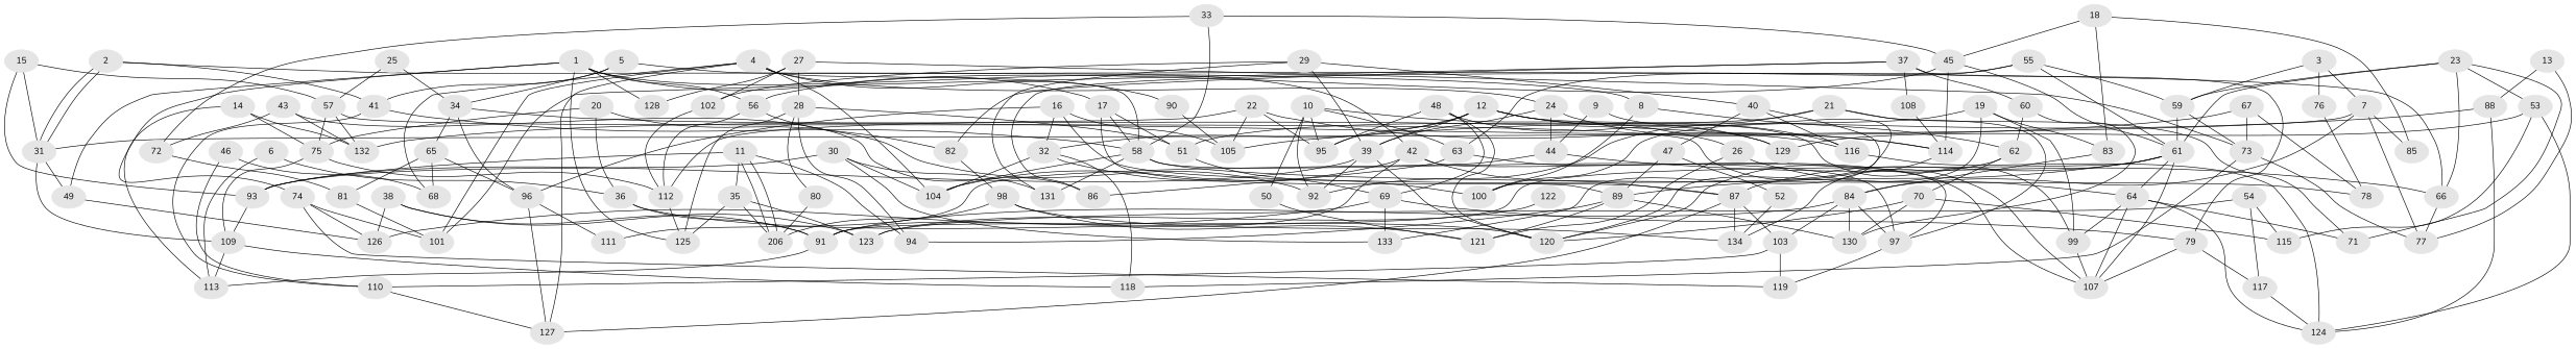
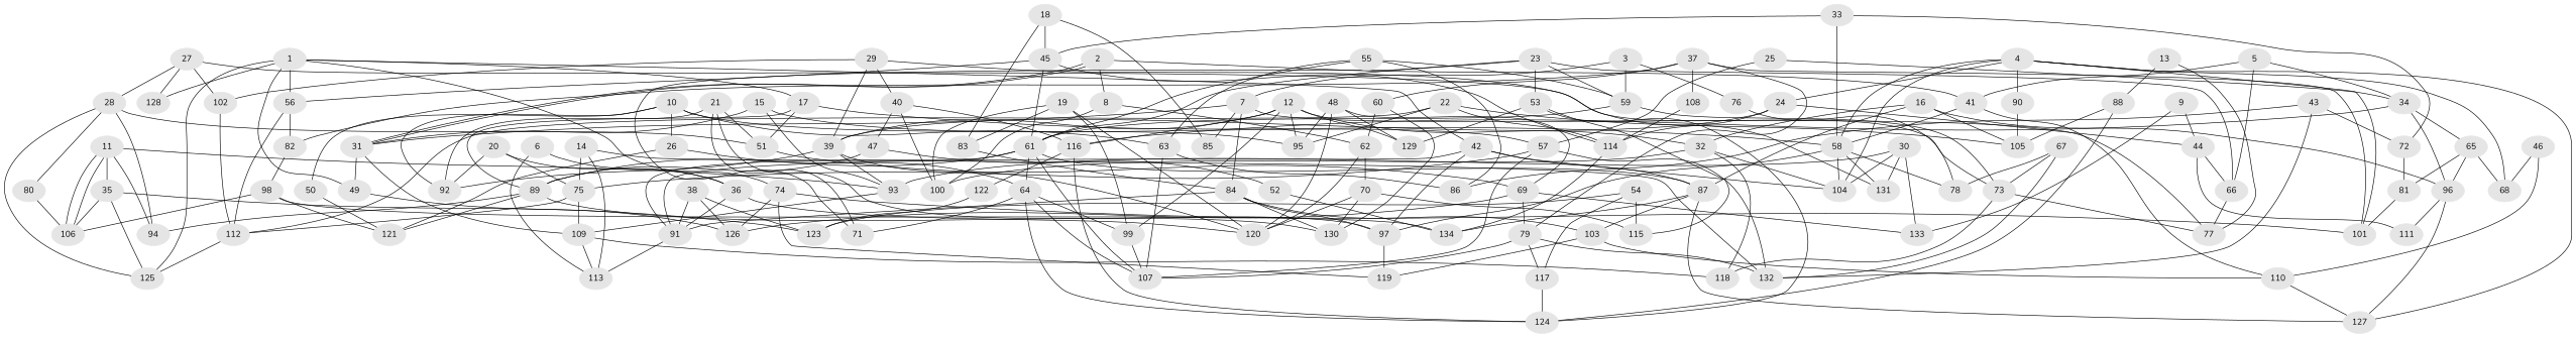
  graph {
    fontname=Nunito
    node [color=gray90 fontname=Nunito style=filled]
    edge [fontname=Nunito]
    1
    17
    42
    49
    56
    74
    125
    128
    58
    51
    89
    104
    87
    97
    91
    126
    112
    82
    101
    119
    2
    8
    31
    41
    62
    100
    109
    110
    3
    7
    59
    76
    77
    84
    85
    61
    73
    78
    4
    24
    68
    90
    127
    44
    39
    114
    131
    105
    5
    34
    66
    116
    96
    65
    6
    36
    113
    120
    130
    103
    70
    9
    133
    111
    10
    26
    50
    63
    92
    95
    64
    121
    86
    107
    11
    35
    93
    94
-   106 [label=206]
+   106
    123
    12
    32
    99
    129
    118
    124
    122
    13
    88
    14
    75
    132
    15
    57
    16
    134
    69
    18
    45
    83
    19
    20
    21
    71
    22
    23
    53
    115
    25
    27
    28
    102
    80
    29
    40
    47
    30
    33
    72
    81
    37
    60
    79
    108
    117
    98
    38
    52
    43
    46
    48
    54
    55
    67
    1 -- 17
    1 -- 42
    1 -- 49
    1 -- 56
    1 -- 74
    1 -- 125
    1 -- 128
    17 -- 58
    17 -- 51
    17 -- 89
    42 -- 104
    42 -- 87
    42 -- 97
    42 -- 91
    49 -- 126
    56 -- 112
    56 -- 82
    74 -- 126
    74 -- 101
    74 -- 119
    58 -- 104
    58 -- 97
    58 -- 78
    58 -- 131
    51 -- 69
    89 -- 130
    89 -- 121
    89 -- 94
    87 -- 127
    87 -- 103
    87 -- 134
    97 -- 119
    91 -- 113
    112 -- 125
    82 -- 98
    2 -- 8
    2 -- 31
    2 -- 31
    2 -- 41
    8 -- 62
    8 -- 100
    31 -- 49
    31 -- 109
    41 -- 58
    41 -- 110
    62 -- 120
    62 -- 70
    109 -- 113
    109 -- 118
    110 -- 127
    3 -- 7
    3 -- 59
    3 -- 76
    7 -- 31
    7 -- 77
    7 -- 84
    7 -- 85
    59 -- 61
    59 -- 73
    76 -- 78
    84 -- 97
    84 -- 91
    84 -- 130
    84 -- 103
    61 -- 89
    61 -- 87
    61 -- 91
    61 -- 64
    61 -- 107
    73 -- 77
    73 -- 118
    4 -- 58
    4 -- 104
    4 -- 101
    4 -- 24
    4 -- 68
    4 -- 90
    4 -- 127
    24 -- 44
    24 -- 39
    24 -- 114
    90 -- 105
    44 -- 66
    44 -- 111
    39 -- 120
    39 -- 92
    39 -- 93
    114 -- 134
    5 -- 41
    5 -- 34
    5 -- 66
    34 -- 116
    34 -- 96
    34 -- 65
    66 -- 77
    116 -- 124
+   116 -- 122
    96 -- 127
    96 -- 111
    65 -- 68
    65 -- 96
    65 -- 81
    6 -- 36
    6 -- 113
    36 -- 91
    36 -- 120
    103 -- 119
    103 -- 110
    70 -- 120
    70 -- 130
    70 -- 115
    9 -- 44
    9 -- 133
    10 -- 26
    10 -- 50
    10 -- 63
    10 -- 92
    10 -- 95
    26 -- 64
    26 -- 121
    50 -- 121
    63 -- 86
    63 -- 107
    64 -- 107
    64 -- 99
    64 -- 124
    64 -- 71
    11 -- 35
    11 -- 93
    11 -- 94
    11 -- 106
    11 -- 106
    35 -- 125
    35 -- 106
    35 -- 123
    93 -- 109
    12 -- 39
    12 -- 116
    12 -- 95
    12 -- 32
    12 -- 99
    12 -- 129
    32 -- 104
    32 -- 100
    32 -- 118
    99 -- 107
    122 -- 123
    13 -- 77
    13 -- 88
    88 -- 105
    88 -- 124
    14 -- 113
    14 -- 75
    14 -- 132
    75 -- 112
    75 -- 109
    15 -- 31
    15 -- 93
    15 -- 57
    57 -- 107
    57 -- 75
    57 -- 132
    16 -- 87
    16 -- 105
    16 -- 96
    16 -- 32
    69 -- 126
    69 -- 133
    69 -- 79
    18 -- 85
    18 -- 45
    18 -- 83
    45 -- 56
    45 -- 61
    45 -- 114
    83 -- 84
    19 -- 100
    19 -- 120
    19 -- 99
    19 -- 83
    20 -- 36
    20 -- 92
    20 -- 75
    21 -- 51
    21 -- 97
    21 -- 92
    21 -- 71
    22 -- 112
    22 -- 114
    22 -- 105
    22 -- 95
    23 -- 59
    23 -- 61
    23 -- 66
    23 -- 71
    23 -- 53
    53 -- 129
    53 -- 124
    53 -- 115
    25 -- 34
    25 -- 57
    27 -- 128
    27 -- 73
    27 -- 28
    27 -- 102
    28 -- 125
    28 -- 51
    28 -- 94
    28 -- 80
    102 -- 112
    80 -- 106
    29 -- 39
    29 -- 131
    29 -- 102
    29 -- 40
    40 -- 100
    40 -- 116
    40 -- 47
    47 -- 89
    47 -- 52
    30 -- 104
    30 -- 131
    30 -- 133
    30 -- 93
    33 -- 58
    33 -- 45
    33 -- 72
    72 -- 81
    81 -- 101
    37 -- 82
    37 -- 101
    37 -- 60
    37 -- 79
    37 -- 108
    60 -- 62
    60 -- 130
    79 -- 107
+   79 -- 132
    79 -- 117
    108 -- 114
    117 -- 124
    98 -- 121
    98 -- 106
    98 -- 134
    38 -- 91
    38 -- 126
    38 -- 123
    52 -- 134
    43 -- 86
    43 -- 132
    43 -- 72
    46 -- 110
    46 -- 68
    48 -- 120
    48 -- 95
    48 -- 129
    48 -- 69
    54 -- 123
    54 -- 115
    54 -- 117
    55 -- 59
    55 -- 61
    55 -- 63
    55 -- 86
    67 -- 73
    67 -- 78
    67 -- 132
  }
